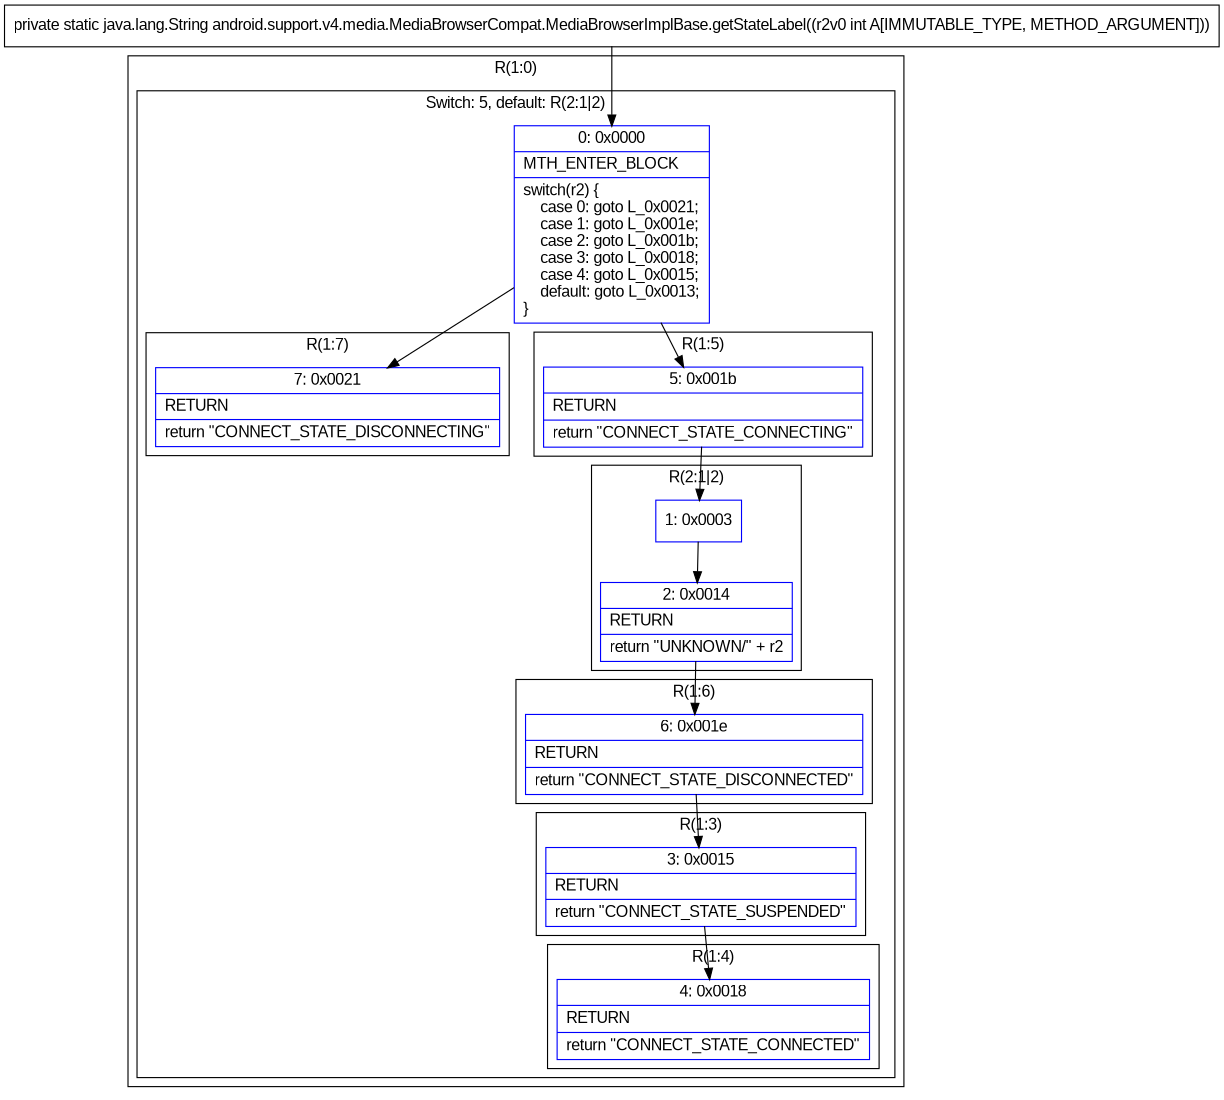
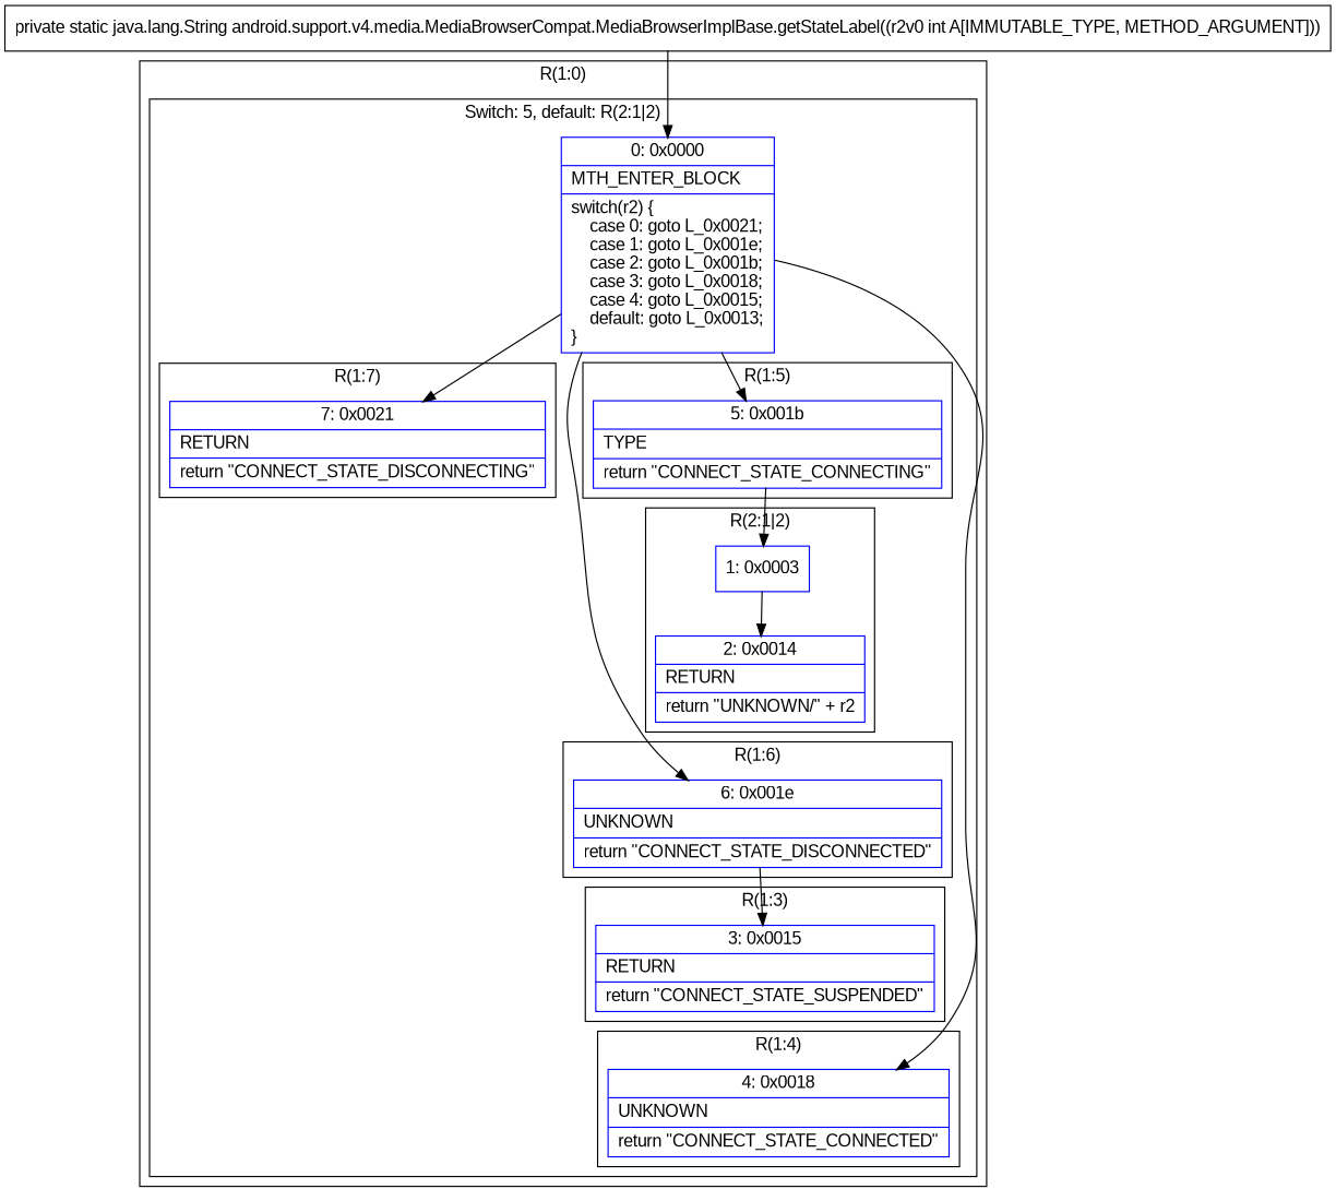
  digraph {
    fontname="Liberation Sans"
    node [color=blue fontname="Liberation Sans" shape=record]
    edge [fontname="Liberation Sans"]
    n1 [label="{7\:\ 0x0021|RETURN\l|return \"CONNECT_STATE_DISCONNECTING\"\l}"]
-   n2 [label="{6\:\ 0x001e|RETURN\l|return \"CONNECT_STATE_DISCONNECTED\"\l}"]
-   n3 [label="{5\:\ 0x001b|RETURN\l|return \"CONNECT_STATE_CONNECTING\"\l}"]
-   n4 [label="{4\:\ 0x0018|RETURN\l|return \"CONNECT_STATE_CONNECTED\"\l}"]
+   n2 [label="{6\:\ 0x001e|UNKNOWN\l|return \"CONNECT_STATE_DISCONNECTED\"\l}"]
+   n3 [label="{5\:\ 0x001b|TYPE\l|return \"CONNECT_STATE_CONNECTING\"\l}"]
+   n4 [label="{4\:\ 0x0018|UNKNOWN\l|return \"CONNECT_STATE_CONNECTED\"\l}"]
    n5 [label="{3\:\ 0x0015|RETURN\l|return \"CONNECT_STATE_SUSPENDED\"\l}"]
    n6 [label="{1\:\ 0x0003}"]
    n7 [label="{2\:\ 0x0014|RETURN\l|return \"UNKNOWN\/\" + r2\l}"]
    n8 [label="{0\:\ 0x0000|MTH_ENTER_BLOCK\l|switch(r2) \{\l    case 0: goto L_0x0021;\l    case 1: goto L_0x001e;\l    case 2: goto L_0x001b;\l    case 3: goto L_0x0018;\l    case 4: goto L_0x0015;\l    default: goto L_0x0013;\l\}\l}"]
    n9 [label="{private static java.lang.String android.support.v4.media.MediaBrowserCompat.MediaBrowserImplBase.getStateLabel((r2v0 int A[IMMUTABLE_TYPE, METHOD_ARGUMENT])) }" color=""]
    subgraph cluster_1 {
      label="R(1:0)"
      subgraph cluster_2 {
        label="Switch: 5, default: R(2:1|2)"
        n8
        subgraph cluster_3 {
          label="R(1:7)"
          n1
        }
        subgraph cluster_4 {
          label="R(1:6)"
          n2
        }
        subgraph cluster_5 {
          label="R(1:5)"
          n3
        }
        subgraph cluster_6 {
          label="R(1:4)"
          n4
        }
        subgraph cluster_7 {
          label="R(1:3)"
          n5
        }
        subgraph cluster_8 {
          label="R(2:1|2)"
          n6
          n7
        }
      }
    }
    n2 -> n5
    n3 -> n6
    n6 -> n7
    n8 -> n1
-   n7 -> n2
+   n8 -> n2
    n8 -> n3
-   n5 -> n4
+   n8 -> n4
    n9 -> n8
  }
